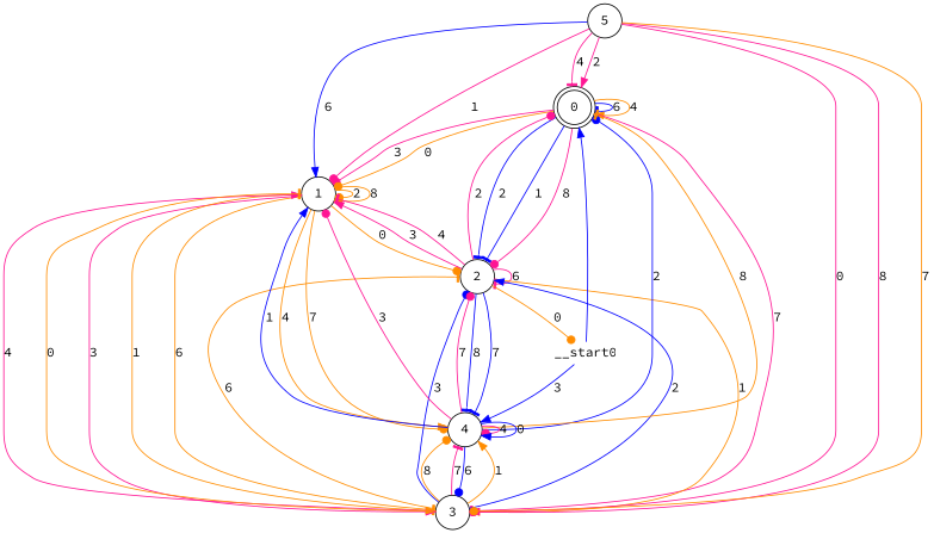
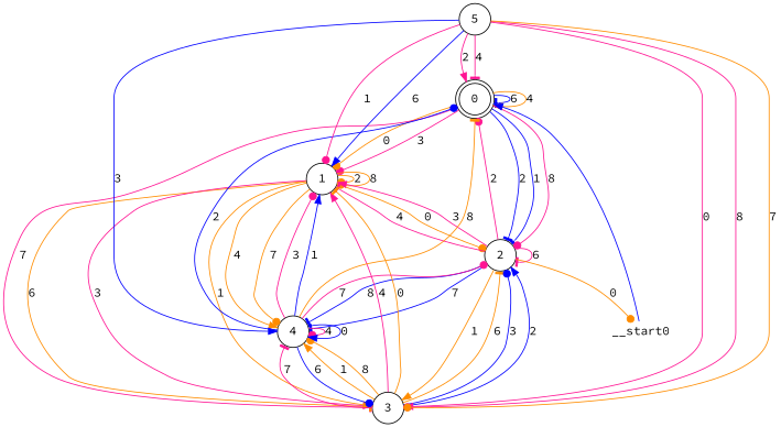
  digraph {
    fontname="Source Code Pro"
    node [fontname="Source Code Pro" shape=circle]
    edge [arrowhead=dot color=deeppink fontname="Source Code Pro"]
    n1 [label=0 shape=doublecircle]
    n2 [label=1]
    n3 [label=2]
    n4 [label=3]
    n5 [label=4]
    __start0 [height=0 shape=none width=0]
    n7 [label=5]
    n1 -> n1 [arrowhead=tee color=blue label=6]
    n1 -> n1 [arrowhead=normal color=darkorange label=4]
    n1 -> n2 [label=3]
    n1 -> n2 [color=darkorange label=0]
    n1 -> n3 [arrowhead=tee color=blue label=2]
    n1 -> n3 [arrowhead=tee color=blue label=1]
    n1 -> n3 [label=8]
    n1 -> n4 [arrowhead=tee label=7]
    n2 -> n2 [color=darkorange label=2]
    n2 -> n2 [color=darkorange label=8]
    n2 -> n3 [color=darkorange label=0]
    n2 -> n4 [arrowhead=tee color=darkorange label=6]
    n2 -> n4 [arrowhead=normal label=3]
    n2 -> n4 [arrowhead=normal color=darkorange label=1]
    n2 -> n5 [arrowhead=normal color=darkorange label=4]
    n2 -> n5 [color=darkorange label=7]
    n3 -> n1 [label=2]
    n3 -> n2 [arrowhead=normal label=3]
    n3 -> n2 [arrowhead=tee label=4]
    n3 -> n3 [arrowhead=tee label=6]
    n3 -> n4 [arrowhead=normal color=darkorange label=1]
    n3 -> n5 [arrowhead=tee color=blue label=8]
    n3 -> n5 [arrowhead=tee color=blue label=7]
    n3 -> __start0 [color=darkorange label=0]
    n4 -> n2 [arrowhead=normal label=4]
    n4 -> n2 [arrowhead=tee color=darkorange label=0]
    n4 -> n3 [arrowhead=tee color=darkorange label=6]
    n4 -> n3 [color=blue label=3]
    n4 -> n3 [arrowhead=normal color=blue label=2]
    n4 -> n5 [arrowhead=normal color=darkorange label=1]
    n4 -> n5 [color=darkorange label=8]
    n4 -> n5 [arrowhead=tee label=7]
    n5 -> n1 [color=blue label=2]
    n5 -> n1 [arrowhead=tee color=darkorange label=8]
    n5 -> n2 [label=3]
    n5 -> n2 [arrowhead=normal color=blue label=1]
    n5 -> n3 [label=7]
    n5 -> n4 [color=blue label=6]
    n5 -> n5 [label=4]
    n5 -> n5 [arrowhead=normal color=blue label=0]
    __start0 -> n1 [arrowhead=normal color=blue]
    n7 -> n1 [arrowhead=normal label=2]
    n7 -> n1 [arrowhead=tee label=4]
    n7 -> n2 [arrowhead=normal color=blue label=6]
    n7 -> n2 [label=1]
    n7 -> n4 [arrowhead=normal label=0]
    n7 -> n4 [label=8]
    n7 -> n4 [color=darkorange label=7]
-   __start0 -> n5 [arrowhead=normal color=blue label=3]
+   n7 -> n5 [arrowhead=normal color=blue label=3]
  }
